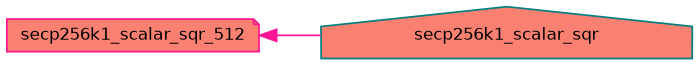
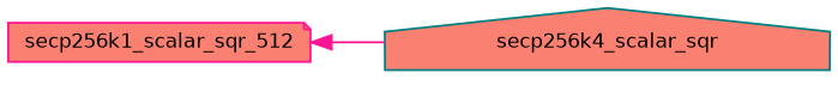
  digraph {
    rankdir=LR
    node [fillcolor=salmon fontname=Helvetica fontsize=10 style=filled]
    n1 [color=deeppink fontcolor=black height=0.2 label=secp256k1_scalar_sqr_512 shape=note width=0.4]
-   n2 [color=teal height=0.2 label=secp256k1_scalar_sqr shape=house width=0.4]
+   n2 [color=teal height=0.2 label=secp256k4_scalar_sqr shape=house width=0.4]
    n1 -> n2 [color=deeppink dir=back fontname=Helvetica fontsize=10 labelfontname=Helvetica labelfontsize=10 style=solid]
  }
